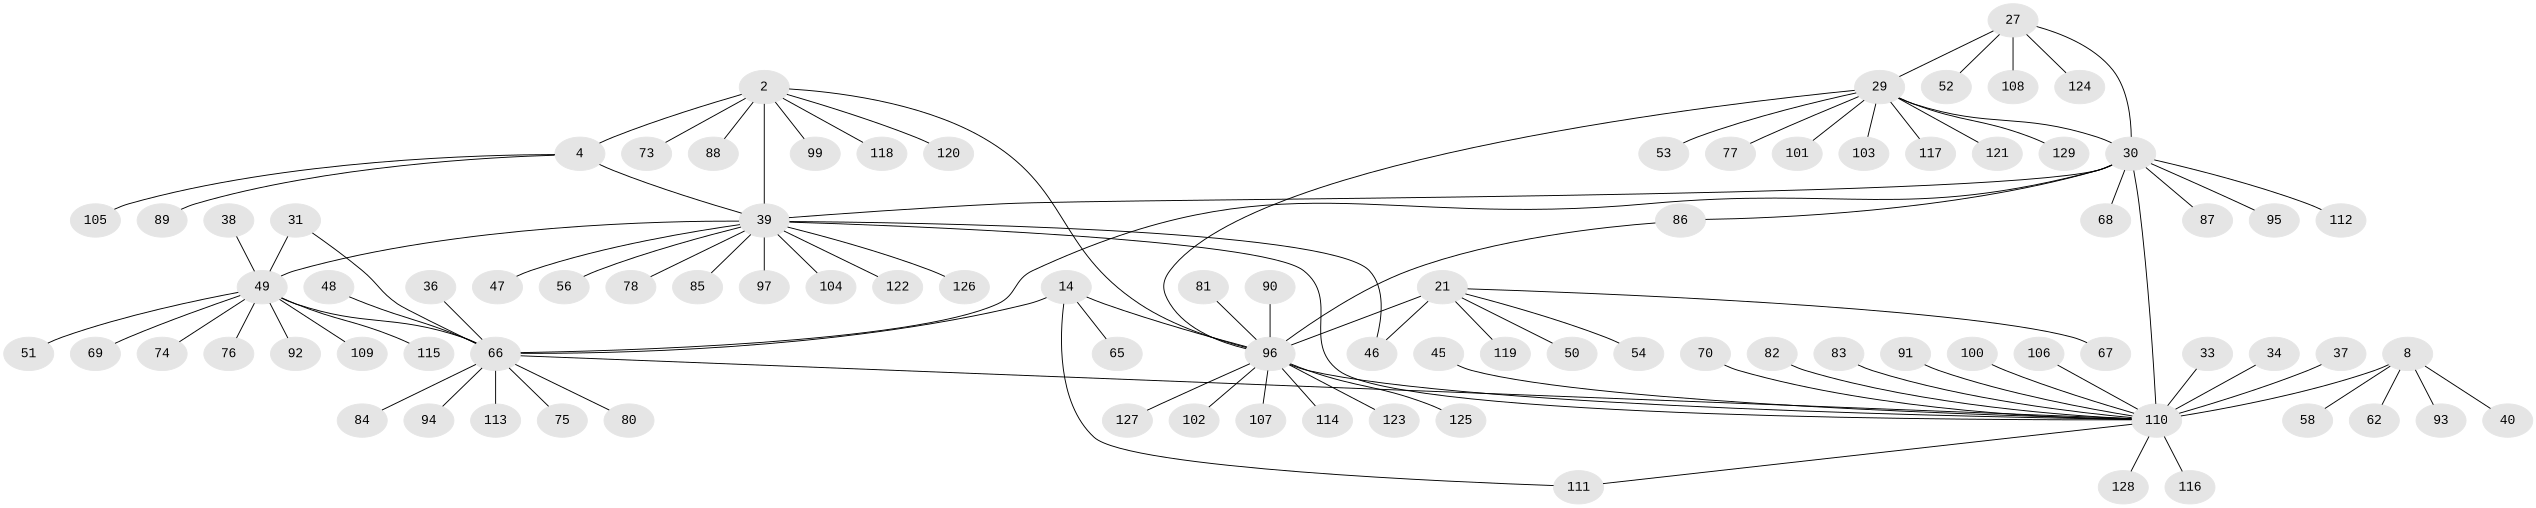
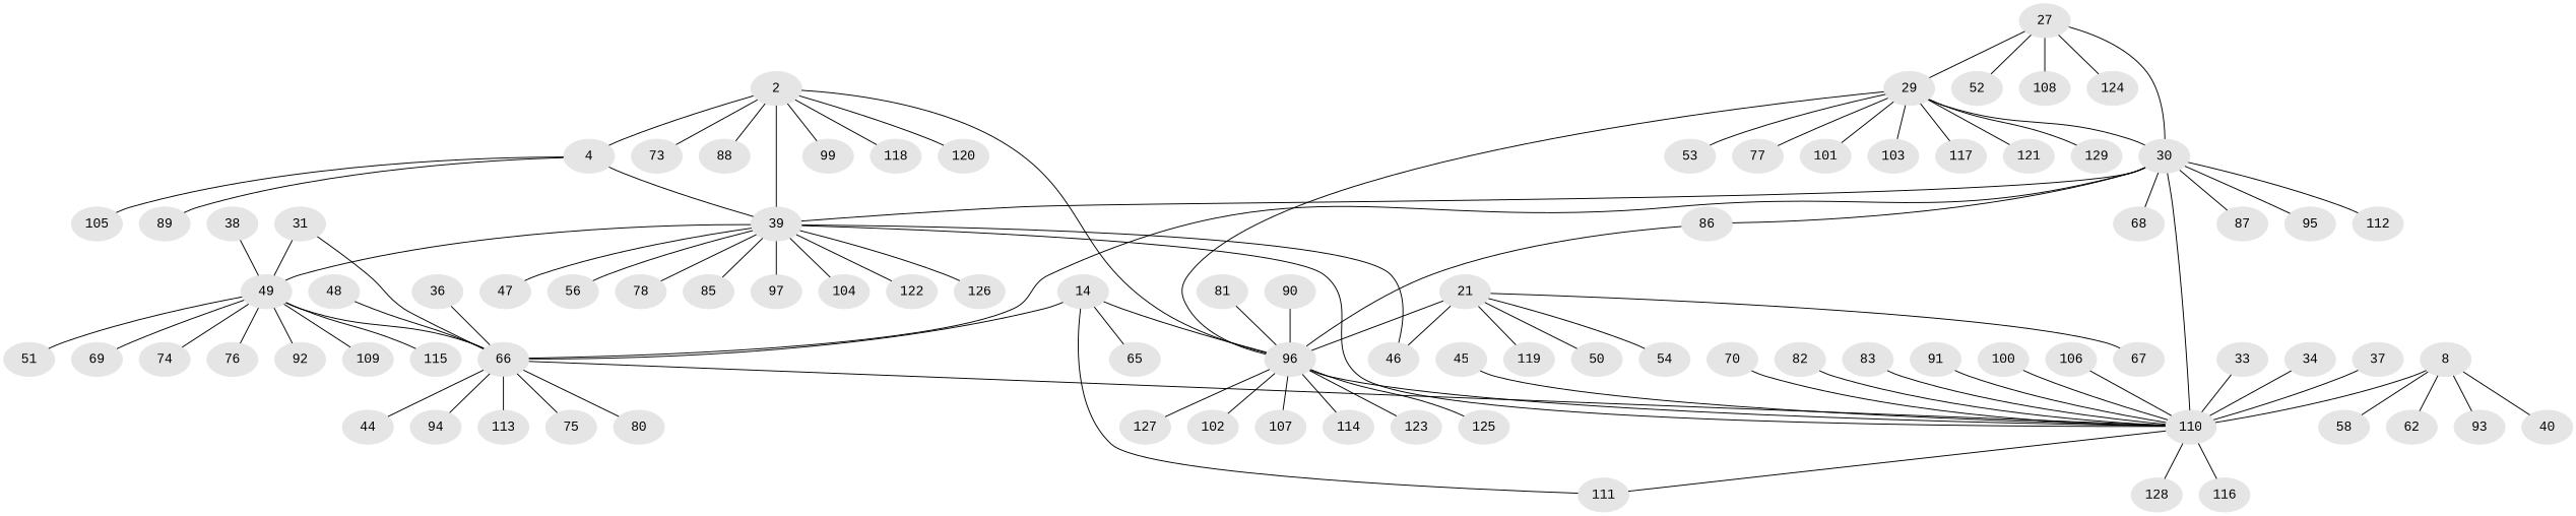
  graph {
    fontname="Liberation Mono"
    node [color=gray90 fontname="Liberation Mono" style=filled]
    edge [fontname="Liberation Mono"]
    2 [super="+1"]
    4 [super="+3"]
    n3 [label=39 super="+6"]
    73
    88 [super="+42"]
    96 [super="+79"]
    99
    118
    120 [super="+55"]
    89
    105
    110 [super="+12+10+98"]
    49 [super="+18"]
    46
    47
    56
    78
    85
    97
    104
    122
    126
    102
    107
    114
    123
    125
    127
    8 [super="+7"]
    40
    58
    62
    93
    111 [super="+61"]
    116
    128
    14 [super="+13"]
    65
    66 [super="+17"]
    51
    69
    74
    76
    92
    109
    115
    75 [super="+57"]
    80
-   84
+   84 [label=44]
    94
    113
    21 [super="+19"]
    50
    54
    67
    119
    27 [super="+25"]
    29 [super="+28"]
    30 [super="+26"]
    52
    108
    124
    53 [super="+43"]
    77
    101
    103
    117
    121
    129
    68
    86
    87
    95
    112
    31
    33
    34
    36 [super="+35"]
    37
    38
    45
    48
    70 [super="+64"]
    81
    82
    83
    90
    91
    100
    106
    2 -- 4 [weight=4]
    2 -- n3 [weight=4]
    2 -- 73
    2 -- 88
    2 -- 96
    2 -- 99
    2 -- 118
    2 -- 120
    4 -- n3 [weight=4]
    4 -- 89
    4 -- 105
    n3 -- 110
    n3 -- 49 [weight=2]
    n3 -- 46
    n3 -- 47
    n3 -- 56
    n3 -- 78
    n3 -- 85
    n3 -- 97
    n3 -- 104
    n3 -- 122
    n3 -- 126
    96 -- 110
    96 -- 102
    96 -- 107
    96 -- 114
    96 -- 123
    96 -- 125
    96 -- 127
    110 -- 111
    110 -- 116
    110 -- 128
    49 -- 66 [weight=4]
    49 -- 51
    49 -- 69
    49 -- 74
    49 -- 76
    49 -- 92
    49 -- 109
    49 -- 115
    8 -- 110 [weight=8]
    8 -- 40
    8 -- 58
    8 -- 62
    8 -- 93
    14 -- 96
    14 -- 111
    14 -- 65
    14 -- 66 [weight=4]
    66 -- 110
    66 -- 75
    66 -- 80
    66 -- 84
    66 -- 94
    66 -- 113
    21 -- 96 [weight=8]
    21 -- 46
    21 -- 50
    21 -- 54
    21 -- 67
    21 -- 119
    27 -- 29 [weight=4]
    27 -- 30 [weight=4]
    27 -- 52
    27 -- 108
    27 -- 124
    29 -- 96
    29 -- 30 [weight=4]
    29 -- 53
    29 -- 77
    29 -- 101
    29 -- 103
    29 -- 117
    29 -- 121
    29 -- 129
    30 -- n3 [weight=2]
    30 -- 110 [weight=3]
    30 -- 66
    30 -- 68
    30 -- 86
    30 -- 87
    30 -- 95
    30 -- 112
    86 -- 96
    31 -- 49 [weight=4]
    31 -- 66
    33 -- 110
    34 -- 110
    36 -- 66
    37 -- 110
    38 -- 49
    45 -- 110
    48 -- 66
    70 -- 110
    81 -- 96
    82 -- 110
    83 -- 110
    90 -- 96
    91 -- 110
    100 -- 110
    106 -- 110
  }
